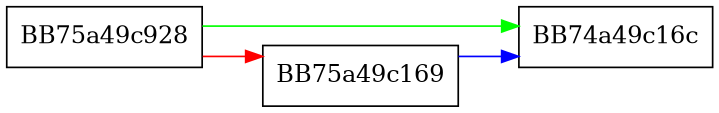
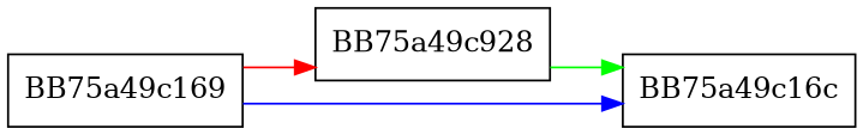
  digraph {
    rankdir=LR
    splines=ortho
    node [shape=box]
    n1 [label=BB75a49c928]
-   BB75a49c16c [label=BB74a49c16c]
+   BB75a49c16c
    BB75a49c169
    n1 -> BB75a49c16c [color=green]
-   n1 -> BB75a49c169 [color=red]
+   BB75a49c169 -> n1 [color=red]
    BB75a49c169 -> BB75a49c16c [color=blue]
  }
